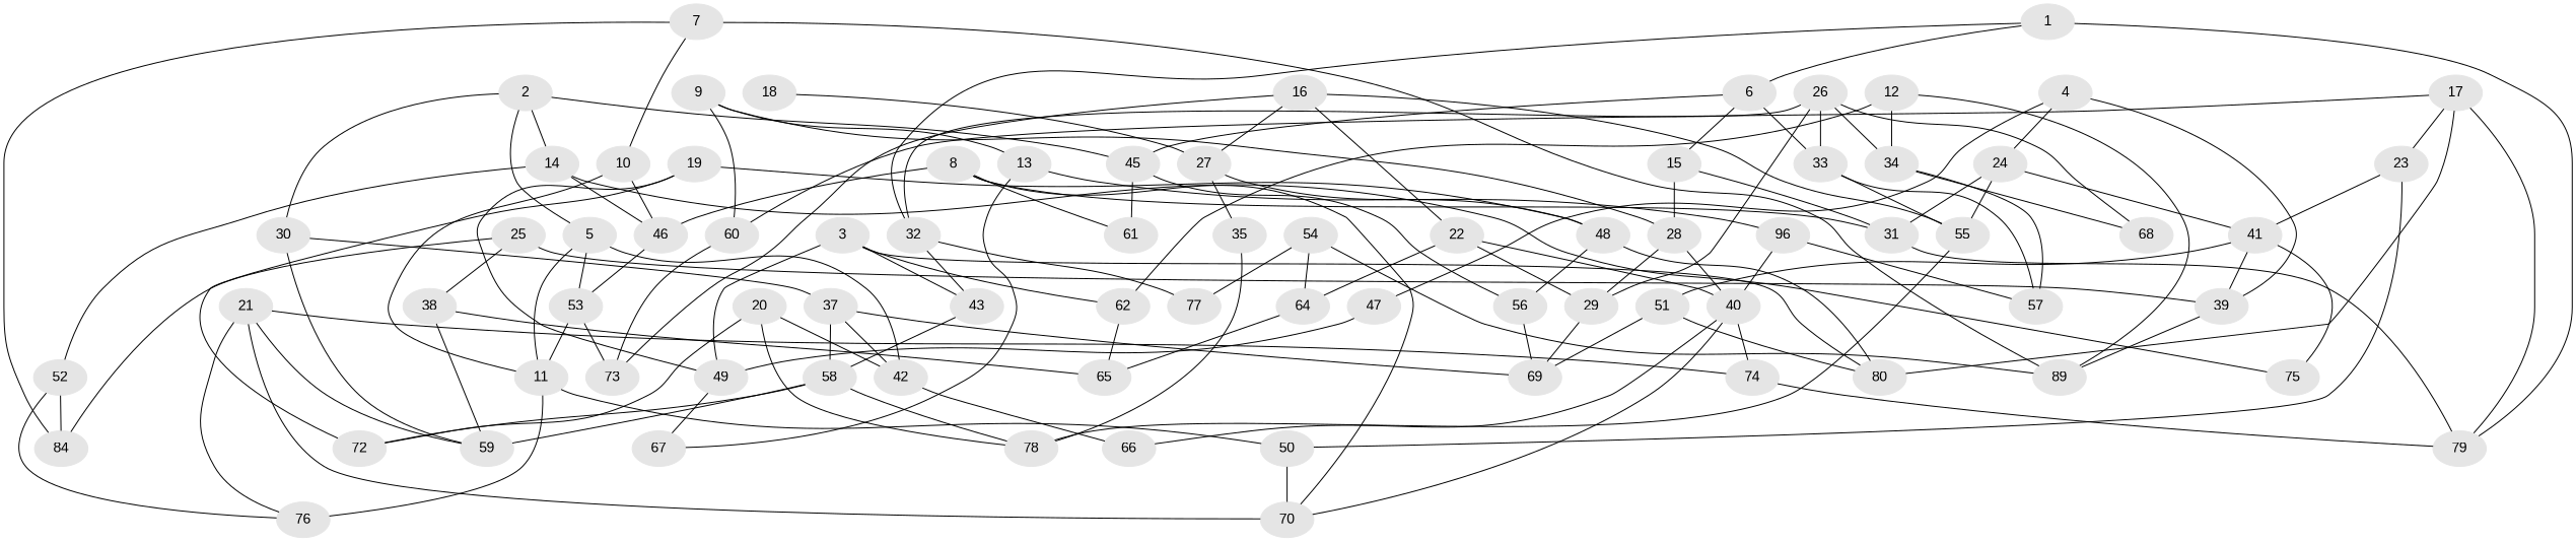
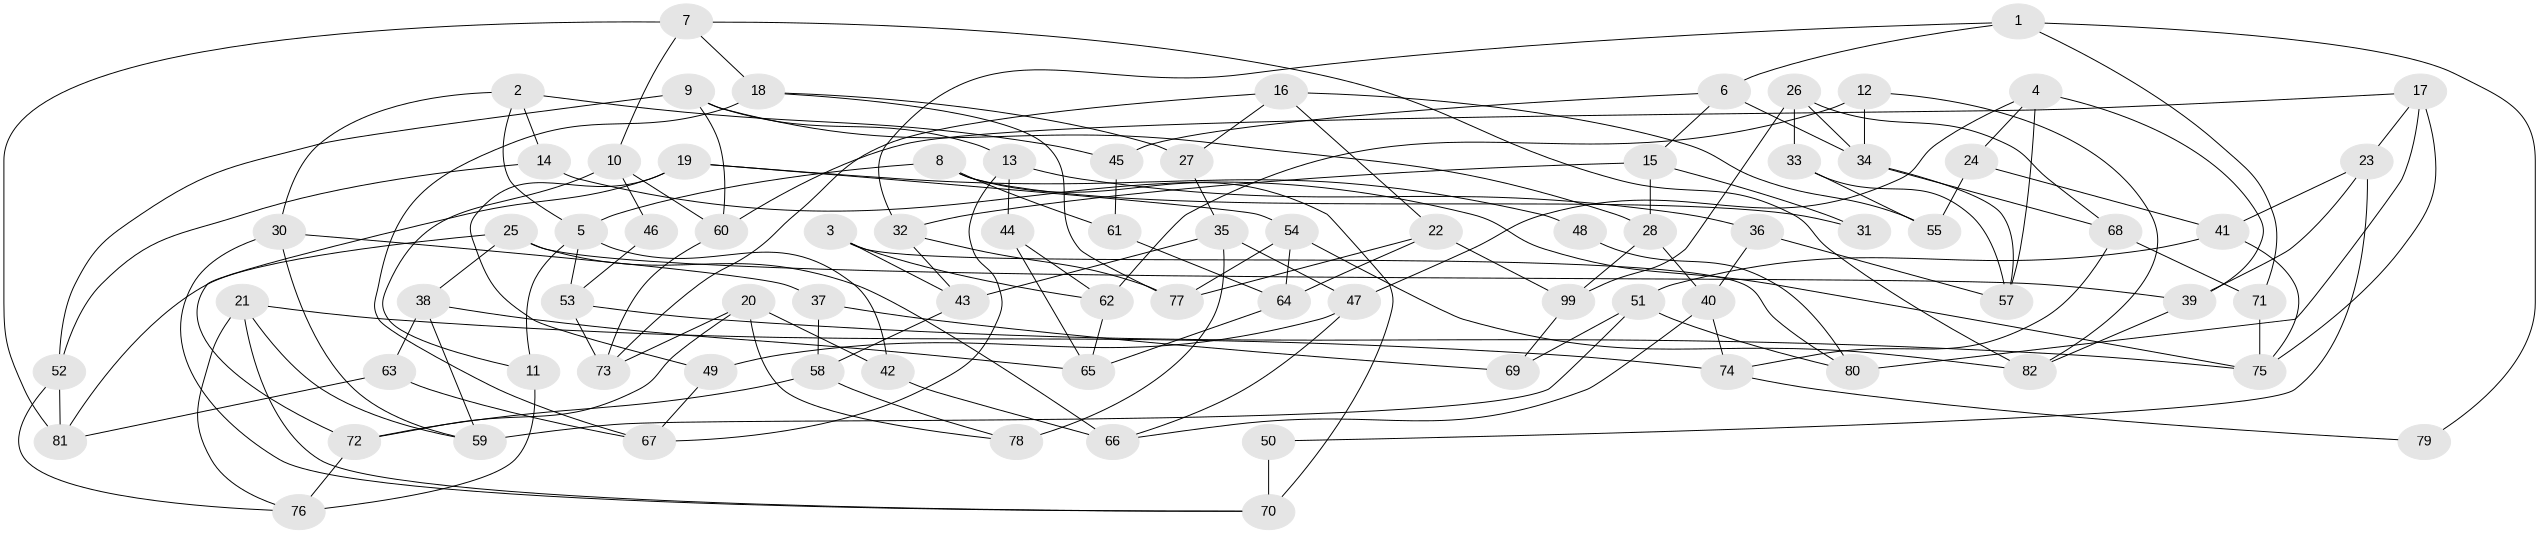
  graph {
    fontname="Liberation Sans"
    node [color=gray90 fontname="Liberation Sans" style=filled]
    edge [fontname="Liberation Sans"]
    1
    6
    32
+   71
    79
    45
    15
    33
    43
    77
    75
    2
    5
    14
    30
    11
    42
    53
    46
    52
    70
    59
    37
    61
-   56
    3
    49
    62
    80
    58
    67
    65
    4
    24
    39
    47
    57
    31
    55
    41
-   82 [label=89]
+   82
    66
    50
    76
    73
    28
    7
    10
    18
-   81 [label=84]
+   81
    60
    27
    8
    64
    9
    13
-   36 [label=96]
-   29
+   36
+   44
+   29 [label=99]
    40
    12
    34
    68
    16
    22
    48
    35
    78
    17
    23
    19
    54
    72
    20
    21
    74
    69
    51
    25
    38
+   63
    26
    1 -- 6
    1 -- 32
+   1 -- 71
    1 -- 79
    6 -- 45
    6 -- 15
-   6 -- 33
+   6 -- 34
    32 -- 43
    32 -- 77
+   71 -- 75
    45 -- 61
-   45 -- 56
-   26 -- 32
+   15 -- 32
    15 -- 31
    15 -- 28
    33 -- 57
    33 -- 55
    43 -- 58
    2 -- 45
    2 -- 5
    2 -- 14
    2 -- 30
    5 -- 11
    5 -- 42
    5 -- 53
    14 -- 75
-   14 -- 46
    14 -- 52
-   40 -- 70
+   30 -- 70
    30 -- 59
    30 -- 37
-   11 -- 50
    11 -- 76
    42 -- 66
-   53 -- 11
+   53 -- 75
    53 -- 73
    46 -- 53
    52 -- 76
    52 -- 81
-   37 -- 42
    37 -- 58
    37 -- 69
-   56 -- 69
+   61 -- 64
    3 -- 43
-   3 -- 49
    3 -- 62
    3 -- 80
    49 -- 67
    62 -- 65
    58 -- 78
    58 -- 72
    4 -- 24
    4 -- 39
    4 -- 47
-   24 -- 31
+   4 -- 57
    24 -- 55
    24 -- 41
    39 -- 82
    47 -- 49
-   31 -- 79
-   55 -- 78
+   47 -- 66
    41 -- 75
    41 -- 51
    50 -- 70
    28 -- 29
    28 -- 40
    7 -- 82
    7 -- 10
+   7 -- 18
    7 -- 81
    10 -- 11
    10 -- 46
+   10 -- 60
+   18 -- 77
+   18 -- 67
    18 -- 27
    60 -- 73
-   27 -- 48
    27 -- 35
-   8 -- 46
+   8 -- 5
    8 -- 70
    8 -- 61
    8 -- 31
    64 -- 65
+   9 -- 52
    9 -- 28
    9 -- 60
    9 -- 13
    13 -- 67
    13 -- 36
+   13 -- 44
    36 -- 57
    36 -- 40
+   44 -- 62
+   44 -- 65
    29 -- 69
    40 -- 66
    40 -- 74
    12 -- 62
    12 -- 82
    12 -- 34
    34 -- 57
    34 -- 68
+   68 -- 71
+   68 -- 74
    16 -- 55
    16 -- 73
    16 -- 27
    16 -- 22
-   22 -- 40
+   22 -- 77
    22 -- 64
    22 -- 29
-   48 -- 56
    48 -- 80
+   35 -- 43
+   35 -- 47
    35 -- 78
-   17 -- 79
+   17 -- 75
    17 -- 80
    17 -- 60
    17 -- 23
-   41 -- 39
+   23 -- 39
    23 -- 41
    23 -- 50
    19 -- 49
    19 -- 48
+   19 -- 54
    19 -- 72
    54 -- 77
    54 -- 82
    54 -- 64
+   72 -- 76
    20 -- 42
+   20 -- 73
    20 -- 78
    20 -- 72
    21 -- 70
    21 -- 59
    21 -- 76
    21 -- 74
    74 -- 79
-   58 -- 59
+   51 -- 59
    51 -- 80
    51 -- 69
    25 -- 39
+   25 -- 66
    25 -- 81
    25 -- 38
    38 -- 59
    38 -- 65
+   38 -- 63
+   63 -- 67
+   63 -- 81
    26 -- 33
    26 -- 29
    26 -- 34
    26 -- 68
  }
